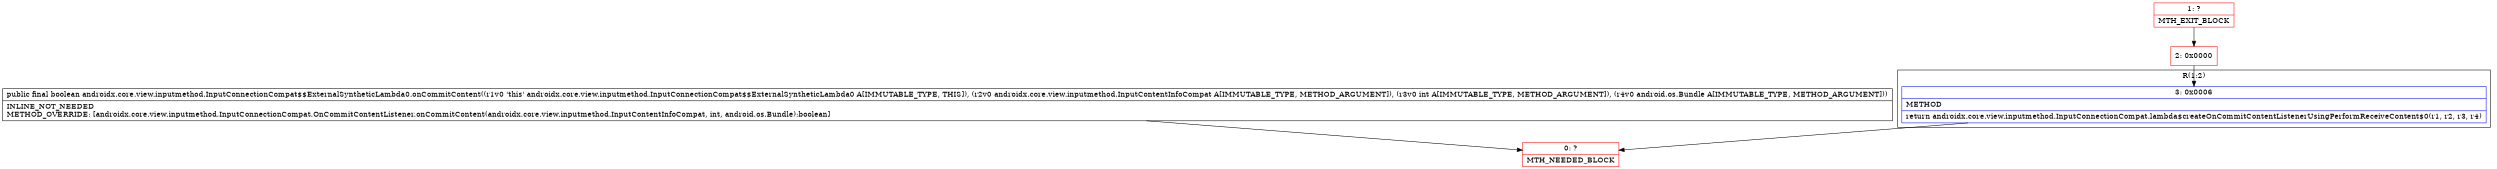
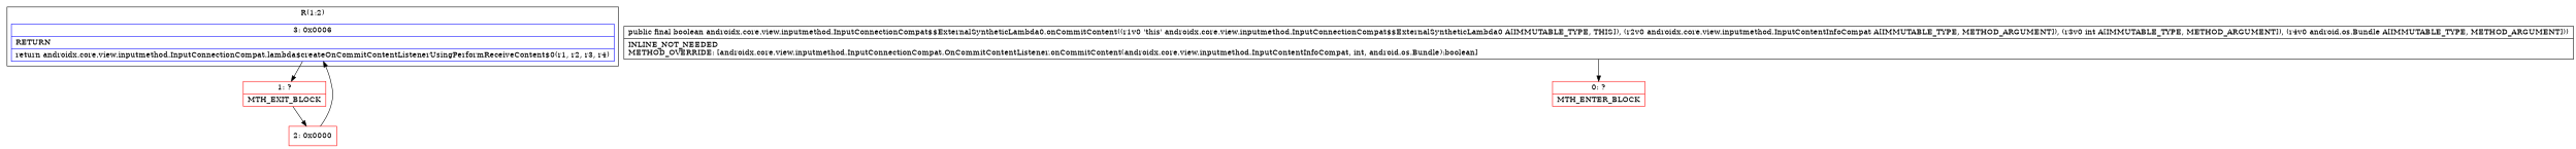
  digraph {
    node [color=red shape=record]
-   n1 [color=blue label="{3\:\ 0x0006|METHOD\l|return androidx.core.view.inputmethod.InputConnectionCompat.lambda$createOnCommitContentListenerUsingPerformReceiveContent$0(r1, r2, r3, r4)\l}"]
+   n1 [color=blue label="{3\:\ 0x0006|RETURN\l|return androidx.core.view.inputmethod.InputConnectionCompat.lambda$createOnCommitContentListenerUsingPerformReceiveContent$0(r1, r2, r3, r4)\l}"]
    n2 [label="{1\:\ ?|MTH_EXIT_BLOCK\l}"]
    n3 [label="{2\:\ 0x0000}"]
-   n4 [label="{0\:\ ?|MTH_NEEDED_BLOCK\l}"]
+   n4 [label="{0\:\ ?|MTH_ENTER_BLOCK\l}"]
    n5 [label="{public final boolean androidx.core.view.inputmethod.InputConnectionCompat$$ExternalSyntheticLambda0.onCommitContent((r1v0 'this' androidx.core.view.inputmethod.InputConnectionCompat$$ExternalSyntheticLambda0 A[IMMUTABLE_TYPE, THIS]), (r2v0 androidx.core.view.inputmethod.InputContentInfoCompat A[IMMUTABLE_TYPE, METHOD_ARGUMENT]), (r3v0 int A[IMMUTABLE_TYPE, METHOD_ARGUMENT]), (r4v0 android.os.Bundle A[IMMUTABLE_TYPE, METHOD_ARGUMENT]))  | INLINE_NOT_NEEDED\lMETHOD_OVERRIDE: [androidx.core.view.inputmethod.InputConnectionCompat.OnCommitContentListener.onCommitContent(androidx.core.view.inputmethod.InputContentInfoCompat, int, android.os.Bundle):boolean]\l}" color=""]
    subgraph cluster_1 {
      label="R(1:2)"
      n1
    }
-   n1 -> n4
+   n1 -> n2
    n2 -> n3
    n3 -> n1
    n5 -> n4
  }
